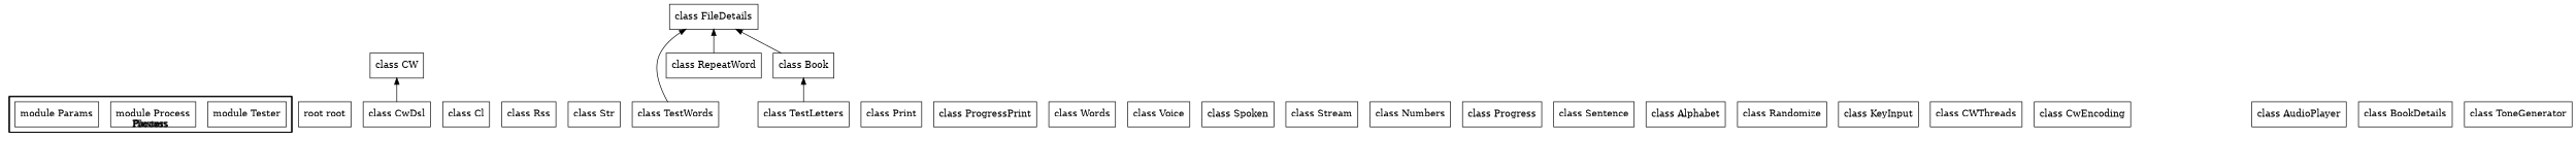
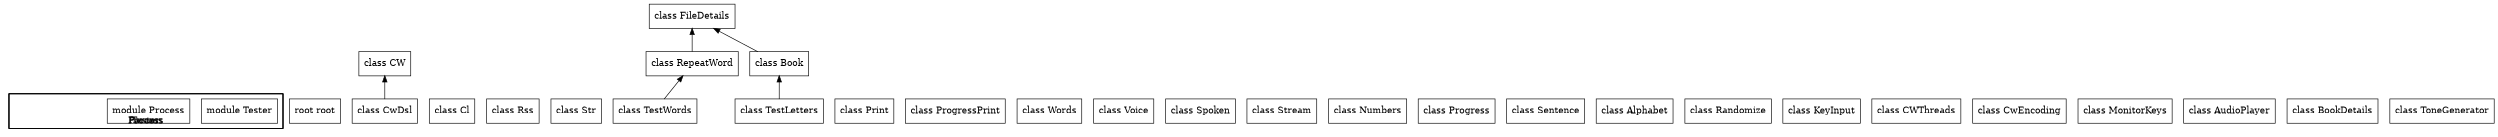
  digraph {
    outputMode=nodesfirst
    packMode="graph"
    rank=sink
    rankdir=BT
    splines=true
    node [rank=sink rankType=sink shape=record]
    n1 [height=0.51389 label="{module Tester}" width=1.3229]
    n2 [height=0.51389 label="{module Process}" width=1.4481]
-   n3 [height=0.51389 label="{module Params}" width=1.4265]
    n4 [height=0.51389 label="{root root}" width=0.89727]
    n5 [height=0.51389 label="{class CW}" width=0.96202]
    n6 [height=0.51389 label="{class CwDsl}" width=1.189]
    n7 [height=0.51389 label="{class Cl}" width=0.83252]
    n8 [height=0.51389 label="{class Rss}" width=0.92984]
    n9 [height=0.51389 label="{class Str}" width=0.87572]
    n10 [height=0.51389 label="{class Book}" width=1.0702]
    n11 [height=0.51389 label="{class FileDetails}" width=1.5021]
    n12 [height=0.51389 label="{class Print}" width=1.027]
    n13 [height=0.51389 label="{class ProgressPrint}" width=1.6967]
    n14 [height=0.51389 label="{class Words}" width=1.1483]
    n15 [height=0.51389 label="{class Voice}" width=1.0846]
    n16 [height=0.51389 label="{class Spoken}" width=1.2321]
    n17 [height=0.51389 label="{class Stream}" width=1.1996]
    n18 [height=0.51389 label="{class Numbers}" width=1.3616]
    n19 [height=0.51389 label="{class Progress}" width=1.3185]
    n20 [height=0.51389 label="{class Sentence}" width=1.3506]
    n21 [height=0.51389 label="{class Alphabet}" width=1.3509]
    n22 [height=0.51389 label="{class Randomize}" width=1.5343]
    n23 [height=0.51389 label="{class KeyInput}" width=1.3832]
    n24 [height=0.51389 label="{class CWThreads}" width=1.5883]
    n25 [height=0.51389 label="{class TestWords}" width=1.4695]
    n26 [height=0.51389 label="{class RepeatWord}" width=1.6159]
    n27 [height=0.51389 label="{class CwEncoding}" width=1.6641]
+   n28 [height=0.51389 label="{class MonitorKeys}" width=1.6858]
    n29 [height=0.51389 label="{class AudioPlayer}" width=1.621]
    n30 [height=0.51389 label="{class BookDetails}" width=1.6209]
    n31 [height=0.51389 label="{class TestLetters}" width=1.5064]
    n32 [height=0.51389 label="{class ToneGenerator}" width=1.8086]
    subgraph cluster_1 {
      label=CW
      labelloc=b
    }
    subgraph cluster_2 {
      label=Cl
      labelloc=b
    }
    subgraph cluster_3 {
      label=Rss
      labelloc=b
    }
    subgraph cluster_4 {
      label=Str
      labelloc=b
    }
    subgraph cluster_5 {
      label=Book
      labelloc=b
    }
    subgraph cluster_6 {
      label=ProgressPrint
      labelloc=b
    }
    subgraph cluster_7 {
      label=Print
      labelloc=b
    }
    subgraph cluster_8 {
      label=CurrentWord
      labelloc=b
    }
    subgraph cluster_9 {
      label=Words
      labelloc=b
    }
    subgraph cluster_10 {
      label=Voice
      labelloc=b
    }
    subgraph cluster_11 {
      label=Spoken
      labelloc=b
    }
    subgraph cluster_12 {
      label=Stream
      labelloc=b
    }
    subgraph cluster_13 {
      label=CwDsl
      labelloc=b
    }
    subgraph cluster_14 {
      label=Timing
      labelloc=b
    }
    subgraph cluster_15 {
      label=Numbers
      labelloc=b
    }
    subgraph cluster_16 {
      label=Progress
      labelloc=b
    }
    subgraph cluster_17 {
      label=Alphabet
      labelloc=b
    }
    subgraph cluster_18 {
      label=Sentence
      labelloc=b
    }
    subgraph cluster_19 {
      label=FileDetails
      labelloc=b
    }
    subgraph cluster_20 {
      label=Randomize
      labelloc=b
    }
    subgraph cluster_21 {
      label=KeyInput
      labelloc=b
    }
    subgraph cluster_22 {
      label=CWThreads
      labelloc=b
    }
    subgraph cluster_23 {
      label=TestWords
      labelloc=b
    }
    subgraph cluster_24 {
      label=RepeatWord
      labelloc=b
    }
    subgraph cluster_25 {
      label=CwEncoding
      labelloc=b
    }
    subgraph cluster_26 {
      label=MonitorKeys
      labelloc=b
    }
    subgraph cluster_27 {
      label=AudioPlayer
      labelloc=b
    }
    subgraph cluster_28 {
      label=BookDetails
      labelloc=b
    }
    subgraph cluster_29 {
      label=TestLetters
      labelloc=b
    }
    subgraph cluster_30 {
      label=ToneGenerator
      labelloc=b
    }
    subgraph cluster_31 {
      labelloc=b
      n1
      n2
-     n3
      subgraph cluster_32 {
        label=Tester
        labelloc=b
      }
      subgraph cluster_33 {
        label=Process
        labelloc=b
      }
      subgraph cluster_34 {
        label=Params
        labelloc=b
      }
    }
    n6 -> n5
    n10 -> n11
-   n25 -> n11
+   n25 -> n26
    n26 -> n11
    n31 -> n10
  }
